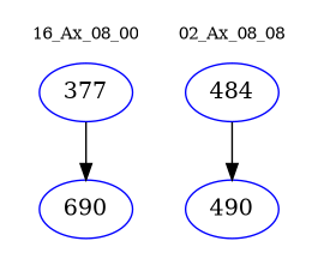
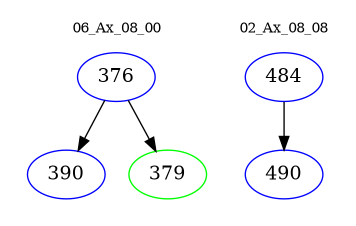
  digraph {
    node [color=blue]
    edge [color=black]
-   n1 [label=377]
-   n2 [label=690]
+   n1 [label=376]
+   n2 [label=390]
+   n3 [color=green label=379]
    n4 [label=484]
    n5 [label=490]
    subgraph cluster_1 {
      color=white
      fontsize=10
-     label="16_Ax_08_00"
+     label="06_Ax_08_00"
      n1
      n2
+     n3
    }
    subgraph cluster_2 {
      color=white
      fontsize=10
      label="02_Ax_08_08"
      n4
      n5
    }
    n1 -> n2
+   n1 -> n3
    n4 -> n5
  }
